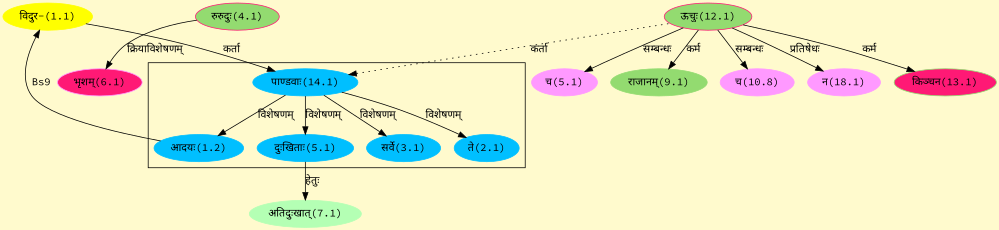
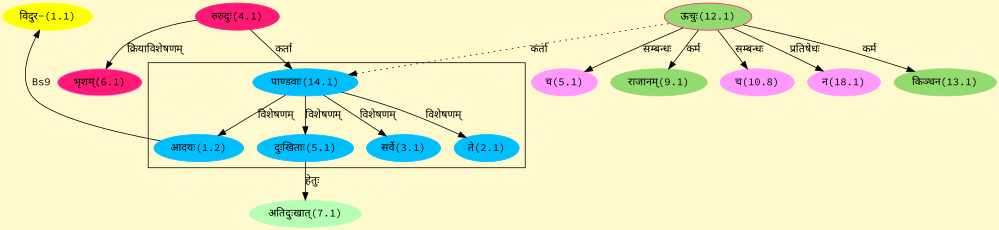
  digraph {
    bgcolor=lemonchiffon1
    compound=true
    fontname="Source Code Pro"
    rankdir=BT
    node [color="#00BFFF" fontname="Source Code Pro" style=filled]
    edge [dir=back fontname="Source Code Pro"]
    n1 [label="आदयः(1.2)"]
    n2 [label="पाण्डवाः(14.1)"]
    n3 [label="ते(2.1)"]
    n4 [label="सर्वे(3.1)"]
    n5 [label="दुःखिताः(5.1)"]
-   n6 [color="#FF1975" label="रुरुदुः(4.1)" fillcolor="#93DB70"]
+   n6 [color="#FF1975" label="रुरुदुः(4.1)"]
    n7 [color="#FF1975" fillcolor="#93DB70" label="ऊचुः(12.1)"]
    n8 [color="#FFFF00" label="विदुर-(1.1)"]
    n9 [color="#FF99FF" fillcolor="#FF1975" label="भृशम्(6.1)"]
    n10 [color="#B4FFB4" label="अतिदुःखात्(7.1)"]
    n11 [color="#FF99FF" label="च(5.1)"]
    n12 [color="#93DB70" label="राजानम्(9.1)"]
    n13 [color="#FF99FF" label="च(10.8)"]
    n14 [color="#FF99FF" label="न(18.1)"]
-   n15 [color="#93DB70" label="किञ्चन(13.1)" fillcolor="#FF1975"]
+   n15 [color="#93DB70" label="किञ्चन(13.1)"]
    subgraph cluster_1 {
      n1
      n2
      n3
      n4
      n5
    }
    n1 -> n2 [label="विशेषणम्"]
-   n2 -> n8 [label="कर्ता"]
+   n2 -> n6 [label="कर्ता"]
    n2 -> n7 [label="कर्ता" style=dotted]
    n3 -> n2 [label="विशेषणम्"]
    n4 -> n2 [label="विशेषणम्"]
    n5 -> n2 [label="विशेषणम्"]
    n8 -> n1 [label=Bs9]
    n9 -> n6 [label="क्रियाविशेषणम्"]
    n10 -> n5 [label="हेतुः"]
    n11 -> n7 [label="सम्बन्धः"]
    n12 -> n7 [label="कर्म"]
    n13 -> n7 [label="सम्बन्धः"]
    n14 -> n7 [label="प्रतिषेधः"]
    n15 -> n7 [label="कर्म"]
  }
